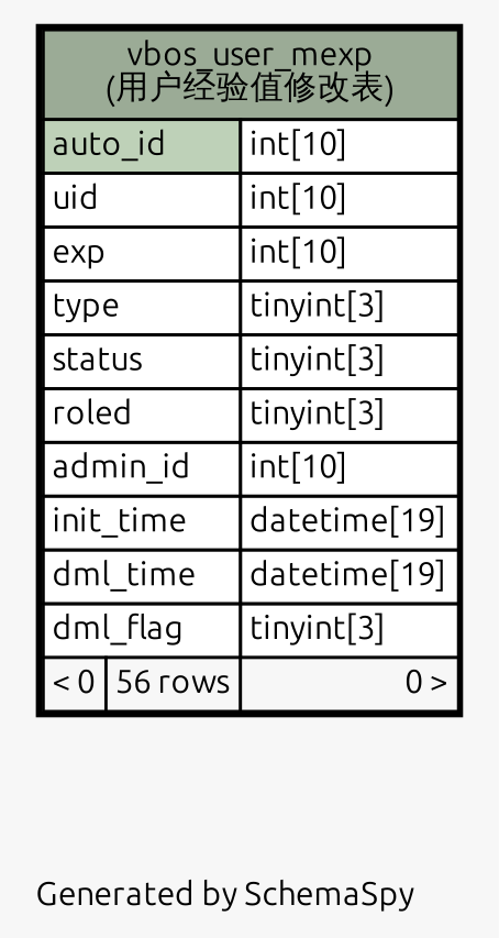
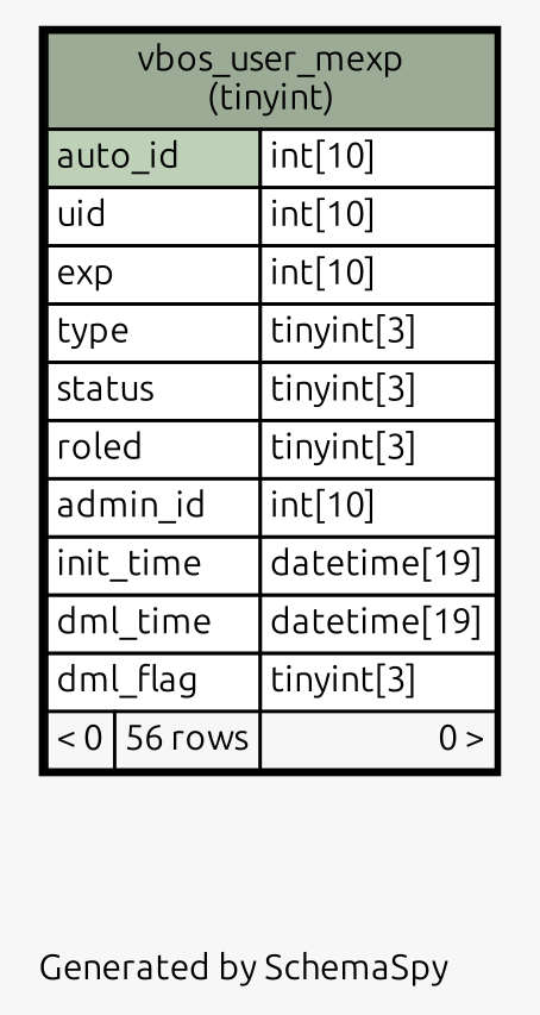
  digraph {
    bgcolor="#f7f7f7"
    fontname=Ubuntu
    fontsize=11
    label="\nGenerated by SchemaSpy"
    labeljust=l
    nodesep=0.18
    rankdir=RL
    ranksep=0.46
-   n1 [fontname=Ubuntu fontsize=11 label=<     <TABLE BORDER="2" CELLBORDER="1" CELLSPACING="0" BGCOLOR="#ffffff">       <TR><TD COLSPAN="3" BGCOLOR="#9bab96" ALIGN="CENTER">vbos_user_mexp<br/>(用户经验值修改表)</TD></TR>       <TR><TD PORT="auto_id" COLSPAN="2" BGCOLOR="#bed1b8" ALIGN="LEFT">auto_id</TD><TD PORT="auto_id.type" ALIGN="LEFT">int[10]</TD></TR>       <TR><TD PORT="uid" COLSPAN="2" ALIGN="LEFT">uid</TD><TD PORT="uid.type" ALIGN="LEFT">int[10]</TD></TR>       <TR><TD PORT="exp" COLSPAN="2" ALIGN="LEFT">exp</TD><TD PORT="exp.type" ALIGN="LEFT">int[10]</TD></TR>       <TR><TD PORT="type" COLSPAN="2" ALIGN="LEFT">type</TD><TD PORT="type.type" ALIGN="LEFT">tinyint[3]</TD></TR>       <TR><TD PORT="status" COLSPAN="2" ALIGN="LEFT">status</TD><TD PORT="status.type" ALIGN="LEFT">tinyint[3]</TD></TR>       <TR><TD PORT="roled" COLSPAN="2" ALIGN="LEFT">roled</TD><TD PORT="roled.type" ALIGN="LEFT">tinyint[3]</TD></TR>       <TR><TD PORT="admin_id" COLSPAN="2" ALIGN="LEFT">admin_id</TD><TD PORT="admin_id.type" ALIGN="LEFT">int[10]</TD></TR>       <TR><TD PORT="init_time" COLSPAN="2" ALIGN="LEFT">init_time</TD><TD PORT="init_time.type" ALIGN="LEFT">datetime[19]</TD></TR>       <TR><TD PORT="dml_time" COLSPAN="2" ALIGN="LEFT">dml_time</TD><TD PORT="dml_time.type" ALIGN="LEFT">datetime[19]</TD></TR>       <TR><TD PORT="dml_flag" COLSPAN="2" ALIGN="LEFT">dml_flag</TD><TD PORT="dml_flag.type" ALIGN="LEFT">tinyint[3]</TD></TR>       <TR><TD ALIGN="LEFT" BGCOLOR="#f7f7f7">&lt; 0</TD><TD ALIGN="RIGHT" BGCOLOR="#f7f7f7">56 rows</TD><TD ALIGN="RIGHT" BGCOLOR="#f7f7f7">0 &gt;</TD></TR>     </TABLE>> shape=plaintext]
+   n1 [fontname=Ubuntu fontsize=11 label=<     <TABLE BORDER="2" CELLBORDER="1" CELLSPACING="0" BGCOLOR="#ffffff">       <TR><TD COLSPAN="3" BGCOLOR="#9bab96" ALIGN="CENTER">vbos_user_mexp<br/>(tinyint)</TD></TR>       <TR><TD PORT="auto_id" COLSPAN="2" BGCOLOR="#bed1b8" ALIGN="LEFT">auto_id</TD><TD PORT="auto_id.type" ALIGN="LEFT">int[10]</TD></TR>       <TR><TD PORT="uid" COLSPAN="2" ALIGN="LEFT">uid</TD><TD PORT="uid.type" ALIGN="LEFT">int[10]</TD></TR>       <TR><TD PORT="exp" COLSPAN="2" ALIGN="LEFT">exp</TD><TD PORT="exp.type" ALIGN="LEFT">int[10]</TD></TR>       <TR><TD PORT="type" COLSPAN="2" ALIGN="LEFT">type</TD><TD PORT="type.type" ALIGN="LEFT">tinyint[3]</TD></TR>       <TR><TD PORT="status" COLSPAN="2" ALIGN="LEFT">status</TD><TD PORT="status.type" ALIGN="LEFT">tinyint[3]</TD></TR>       <TR><TD PORT="roled" COLSPAN="2" ALIGN="LEFT">roled</TD><TD PORT="roled.type" ALIGN="LEFT">tinyint[3]</TD></TR>       <TR><TD PORT="admin_id" COLSPAN="2" ALIGN="LEFT">admin_id</TD><TD PORT="admin_id.type" ALIGN="LEFT">int[10]</TD></TR>       <TR><TD PORT="init_time" COLSPAN="2" ALIGN="LEFT">init_time</TD><TD PORT="init_time.type" ALIGN="LEFT">datetime[19]</TD></TR>       <TR><TD PORT="dml_time" COLSPAN="2" ALIGN="LEFT">dml_time</TD><TD PORT="dml_time.type" ALIGN="LEFT">datetime[19]</TD></TR>       <TR><TD PORT="dml_flag" COLSPAN="2" ALIGN="LEFT">dml_flag</TD><TD PORT="dml_flag.type" ALIGN="LEFT">tinyint[3]</TD></TR>       <TR><TD ALIGN="LEFT" BGCOLOR="#f7f7f7">&lt; 0</TD><TD ALIGN="RIGHT" BGCOLOR="#f7f7f7">56 rows</TD><TD ALIGN="RIGHT" BGCOLOR="#f7f7f7">0 &gt;</TD></TR>     </TABLE>> shape=plaintext]
  }
